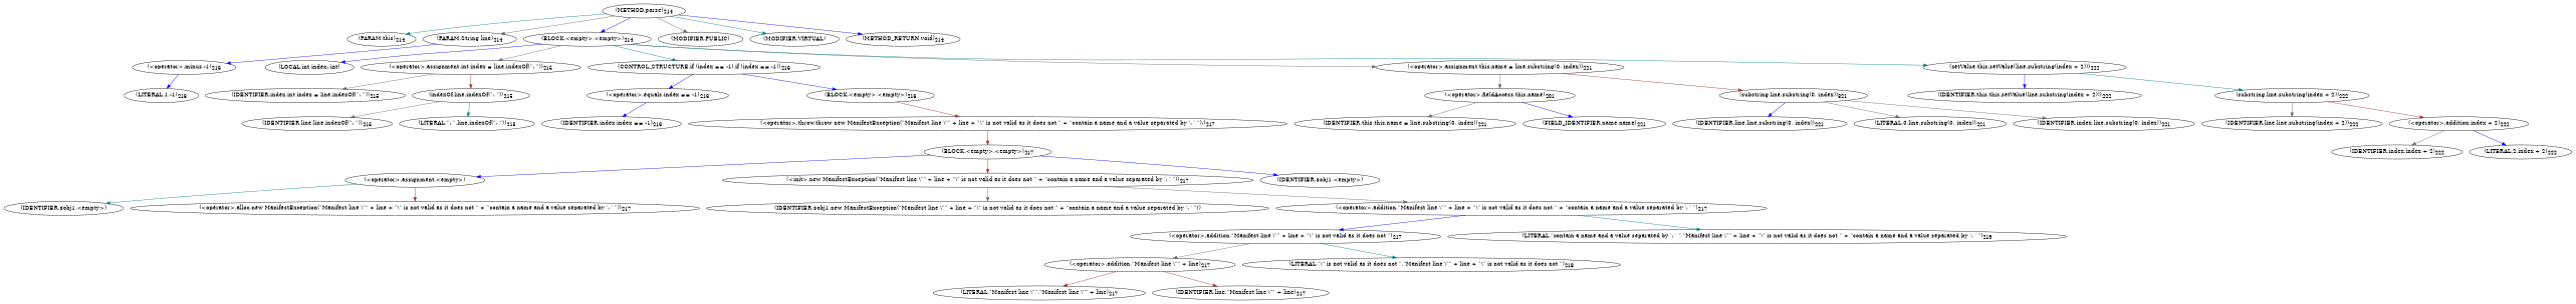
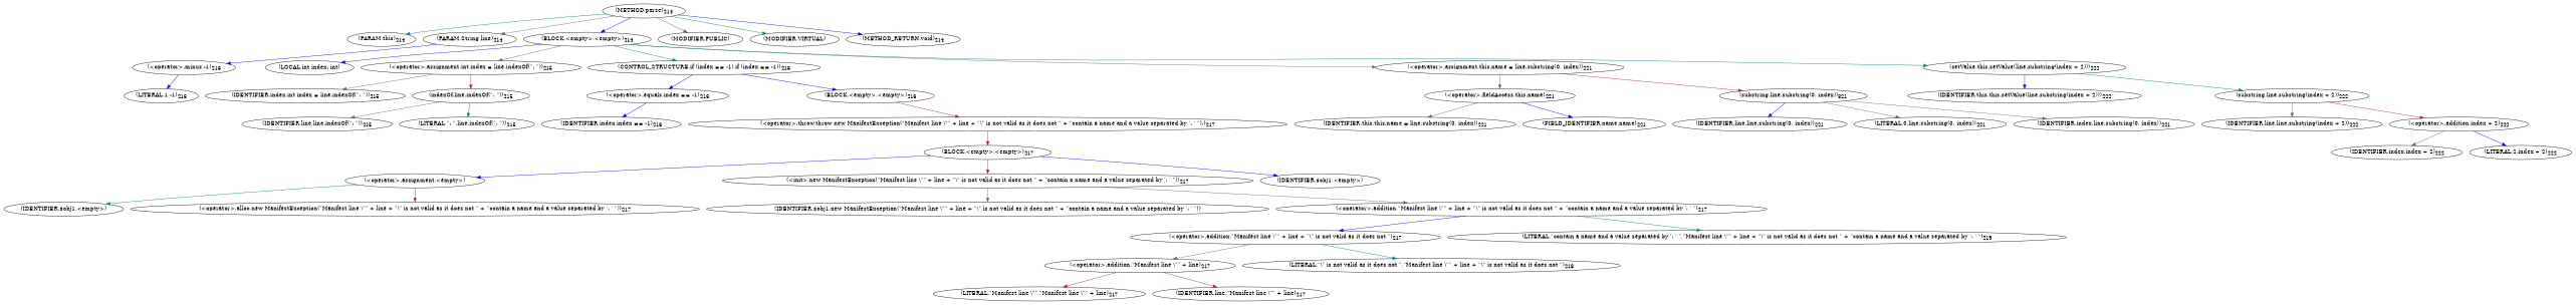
  digraph {
    edge [color=gray40]
    n1 [label=<(METHOD,parse)<SUB>214</SUB>>]
    n2 [label=<(PARAM,this)<SUB>214</SUB>>]
    n3 [label=<(PARAM,String line)<SUB>214</SUB>>]
    n4 [label=<(BLOCK,&lt;empty&gt;,&lt;empty&gt;)<SUB>214</SUB>>]
    n5 [label=<(MODIFIER,PUBLIC)>]
    n6 [label=<(MODIFIER,VIRTUAL)>]
    n7 [label=<(METHOD_RETURN,void)<SUB>214</SUB>>]
    n8 [label=<(&lt;operator&gt;.minus,-1)<SUB>216</SUB>>]
    n9 [label=<(LOCAL,int index: int)>]
    n10 [label=<(&lt;operator&gt;.assignment,int index = line.indexOf(&quot;: &quot;))<SUB>215</SUB>>]
    n11 [label=<(CONTROL_STRUCTURE,if (index == -1),if (index == -1))<SUB>216</SUB>>]
    n12 [label=<(&lt;operator&gt;.assignment,this.name = line.substring(0, index))<SUB>221</SUB>>]
    n13 [label=<(setValue,this.setValue(line.substring(index + 2)))<SUB>222</SUB>>]
    n14 [label=<(IDENTIFIER,index,int index = line.indexOf(&quot;: &quot;))<SUB>215</SUB>>]
    n15 [label=<(indexOf,line.indexOf(&quot;: &quot;))<SUB>215</SUB>>]
    n16 [label=<(&lt;operator&gt;.equals,index == -1)<SUB>216</SUB>>]
    n17 [label=<(BLOCK,&lt;empty&gt;,&lt;empty&gt;)<SUB>216</SUB>>]
-   n18 [label=<(&lt;operator&gt;.fieldAccess,this.name)<SUB>201</SUB>>]
+   n18 [label=<(&lt;operator&gt;.fieldAccess,this.name)<SUB>221</SUB>>]
    n19 [label=<(substring,line.substring(0, index))<SUB>321</SUB>>]
    n20 [label=<(IDENTIFIER,this,this.setValue(line.substring(index + 2)))<SUB>222</SUB>>]
    n21 [label=<(substring,line.substring(index + 2))<SUB>222</SUB>>]
    n22 [label=<(IDENTIFIER,line,line.indexOf(&quot;: &quot;))<SUB>215</SUB>>]
    n23 [label=<(LITERAL,&quot;: &quot;,line.indexOf(&quot;: &quot;))<SUB>215</SUB>>]
    n24 [label=<(IDENTIFIER,index,index == -1)<SUB>216</SUB>>]
    n25 [label=<(&lt;operator&gt;.throw,throw new ManifestException(&quot;Manifest line \&quot;&quot; + line + &quot;\&quot; is not valid as it does not &quot; + &quot;contain a name and a value separated by ': ' &quot;);)<SUB>217</SUB>>]
    n26 [label=<(LITERAL,1,-1)<SUB>216</SUB>>]
    n27 [label=<(BLOCK,&lt;empty&gt;,&lt;empty&gt;)<SUB>217</SUB>>]
    n28 [label=<(&lt;operator&gt;.assignment,&lt;empty&gt;)>]
    n29 [label=<(&lt;init&gt;,new ManifestException(&quot;Manifest line \&quot;&quot; + line + &quot;\&quot; is not valid as it does not &quot; + &quot;contain a name and a value separated by ': ' &quot;))<SUB>217</SUB>>]
    n30 [label=<(IDENTIFIER,$obj1,&lt;empty&gt;)>]
    n31 [label=<(IDENTIFIER,$obj1,&lt;empty&gt;)>]
    n32 [label=<(&lt;operator&gt;.alloc,new ManifestException(&quot;Manifest line \&quot;&quot; + line + &quot;\&quot; is not valid as it does not &quot; + &quot;contain a name and a value separated by ': ' &quot;))<SUB>217</SUB>>]
    n33 [label=<(IDENTIFIER,$obj1,new ManifestException(&quot;Manifest line \&quot;&quot; + line + &quot;\&quot; is not valid as it does not &quot; + &quot;contain a name and a value separated by ': ' &quot;))>]
    n34 [label=<(&lt;operator&gt;.addition,&quot;Manifest line \&quot;&quot; + line + &quot;\&quot; is not valid as it does not &quot; + &quot;contain a name and a value separated by ': ' &quot;)<SUB>217</SUB>>]
    n35 [label=<(&lt;operator&gt;.addition,&quot;Manifest line \&quot;&quot; + line + &quot;\&quot; is not valid as it does not &quot;)<SUB>217</SUB>>]
    n36 [label=<(LITERAL,&quot;contain a name and a value separated by ': ' &quot;,&quot;Manifest line \&quot;&quot; + line + &quot;\&quot; is not valid as it does not &quot; + &quot;contain a name and a value separated by ': ' &quot;)<SUB>219</SUB>>]
    n37 [label=<(&lt;operator&gt;.addition,&quot;Manifest line \&quot;&quot; + line)<SUB>217</SUB>>]
    n38 [label=<(LITERAL,&quot;\&quot; is not valid as it does not &quot;,&quot;Manifest line \&quot;&quot; + line + &quot;\&quot; is not valid as it does not &quot;)<SUB>218</SUB>>]
    n39 [label=<(LITERAL,&quot;Manifest line \&quot;&quot;,&quot;Manifest line \&quot;&quot; + line)<SUB>217</SUB>>]
    n40 [label=<(IDENTIFIER,line,&quot;Manifest line \&quot;&quot; + line)<SUB>217</SUB>>]
    n41 [label=<(IDENTIFIER,this,this.name = line.substring(0, index))<SUB>221</SUB>>]
    n42 [label=<(FIELD_IDENTIFIER,name,name)<SUB>221</SUB>>]
    n43 [label=<(IDENTIFIER,line,line.substring(0, index))<SUB>221</SUB>>]
    n44 [label=<(LITERAL,0,line.substring(0, index))<SUB>221</SUB>>]
    n45 [label=<(IDENTIFIER,index,line.substring(0, index))<SUB>221</SUB>>]
    n46 [label=<(IDENTIFIER,line,line.substring(index + 2))<SUB>222</SUB>>]
    n47 [label=<(&lt;operator&gt;.addition,index + 2)<SUB>222</SUB>>]
    n48 [label=<(IDENTIFIER,index,index + 2)<SUB>222</SUB>>]
    n49 [label=<(LITERAL,2,index + 2)<SUB>222</SUB>>]
    n1 -> n2 [color=teal]
    n1 -> n3
    n1 -> n4 [color=blue]
    n1 -> n5
    n1 -> n6 [color=teal]
    n1 -> n7 [color=blue]
    n3 -> n8 [color=blue]
    n4 -> n9 [color=blue]
    n4 -> n10
    n4 -> n11 [color=teal]
    n4 -> n12
    n4 -> n13 [color=teal]
    n8 -> n26 [color=blue]
    n10 -> n14
    n10 -> n15 [color=brown]
    n11 -> n16 [color=blue]
    n11 -> n17 [color=blue]
    n12 -> n18
    n12 -> n19 [color=brown]
    n13 -> n20 [color=blue]
    n13 -> n21 [color=teal]
    n15 -> n22
    n15 -> n23 [color=teal]
    n16 -> n24 [color=blue]
    n17 -> n25 [color=brown]
    n18 -> n41
    n18 -> n42 [color=blue]
    n19 -> n43 [color=blue]
    n19 -> n44
    n19 -> n45
    n21 -> n46
    n21 -> n47 [color=brown]
    n25 -> n27 [color=brown]
    n27 -> n28 [color=blue]
    n27 -> n29 [color=brown]
    n27 -> n30 [color=blue]
    n28 -> n31 [color=teal]
    n28 -> n32 [color=brown]
    n29 -> n33
    n29 -> n34
    n34 -> n35 [color=blue]
    n34 -> n36 [color=teal]
    n35 -> n37
    n35 -> n38 [color=teal]
    n37 -> n39 [color=brown]
    n37 -> n40 [color=brown]
    n47 -> n48
    n47 -> n49 [color=blue]
  }
